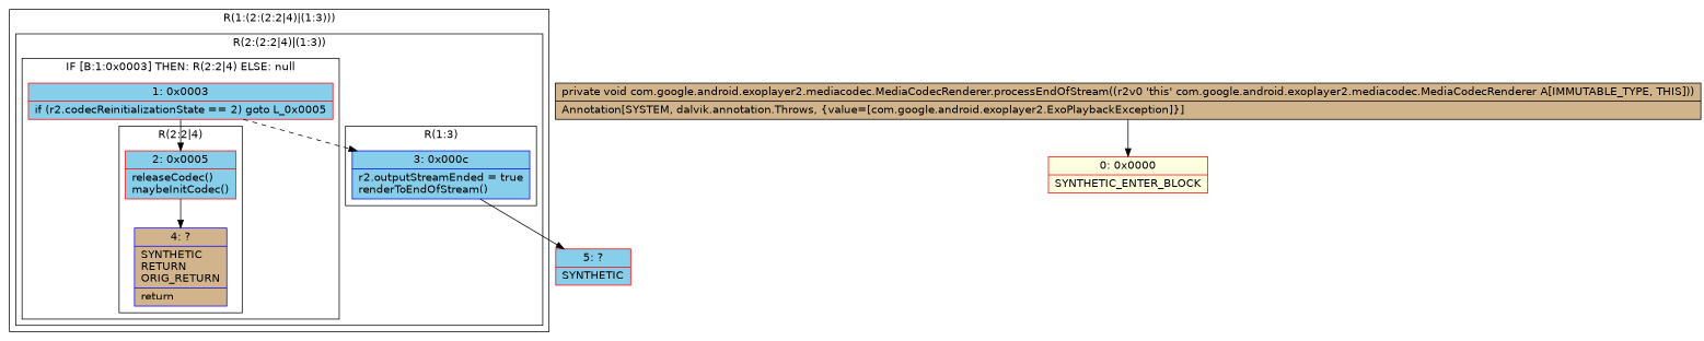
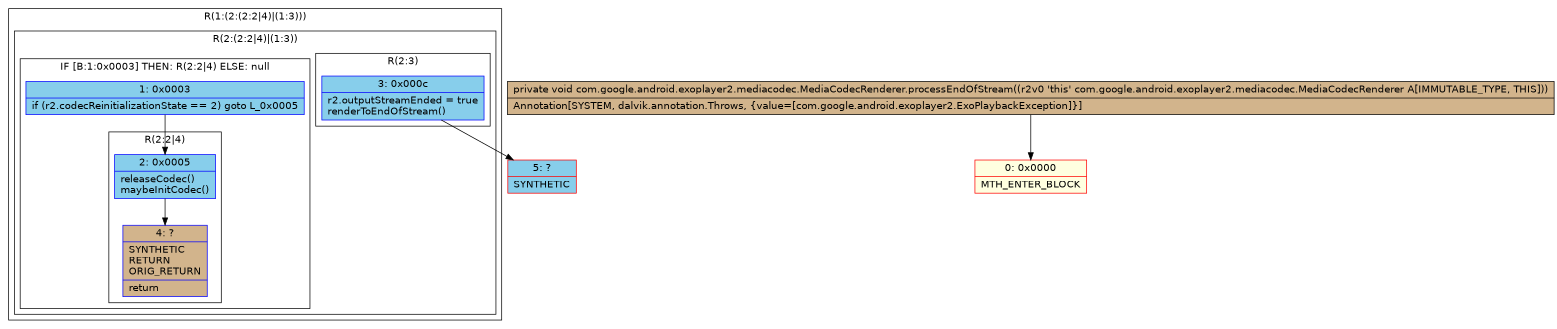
  digraph {
    fontname="DejaVu Sans"
    node [color=blue fillcolor=skyblue fontname="DejaVu Sans" shape=record style=filled]
    edge [fontname="DejaVu Sans"]
-   n1 [color=red label="{2\:\ 0x0005|releaseCodec()\lmaybeInitCodec()\l}"]
+   n1 [label="{2\:\ 0x0005|releaseCodec()\lmaybeInitCodec()\l}"]
    n2 [fillcolor=tan label="{4\:\ ?|SYNTHETIC\lRETURN\lORIG_RETURN\l|return\l}"]
-   n3 [color=red label="{1\:\ 0x0003|if (r2.codecReinitializationState == 2) goto L_0x0005\l}"]
+   n3 [label="{1\:\ 0x0003|if (r2.codecReinitializationState == 2) goto L_0x0005\l}"]
    n4 [label="{3\:\ 0x000c|r2.outputStreamEnded = true\lrenderToEndOfStream()\l}"]
    n5 [color=red label="{5\:\ ?|SYNTHETIC\l}"]
-   n6 [color=red fillcolor=lightyellow label="{0\:\ 0x0000|SYNTHETIC_ENTER_BLOCK\l}"]
+   n6 [color=red fillcolor=lightyellow label="{0\:\ 0x0000|MTH_ENTER_BLOCK\l}"]
    n7 [fillcolor=tan label="{private void com.google.android.exoplayer2.mediacodec.MediaCodecRenderer.processEndOfStream((r2v0 'this' com.google.android.exoplayer2.mediacodec.MediaCodecRenderer A[IMMUTABLE_TYPE, THIS]))  | Annotation[SYSTEM, dalvik.annotation.Throws, \{value=[com.google.android.exoplayer2.ExoPlaybackException]\}]\l}" color=""]
    subgraph cluster_1 {
      label="R(1:(2:(2:2|4)|(1:3)))"
      subgraph cluster_2 {
        label="R(2:(2:2|4)|(1:3))"
        subgraph cluster_3 {
          label="IF [B:1:0x0003] THEN: R(2:2|4) ELSE: null"
          n3
          subgraph cluster_4 {
            label="R(2:2|4)"
            n1
            n2
          }
        }
        subgraph cluster_5 {
-         label="R(1:3)"
+         label="R(2:3)"
          n4
        }
      }
    }
    n1 -> n2
    n3 -> n1
-   n3 -> n4 [style=dashed]
    n4 -> n5
    n7 -> n6
  }
